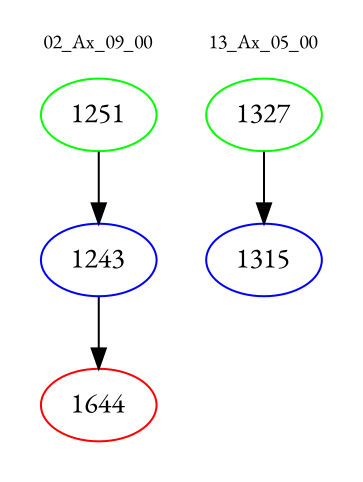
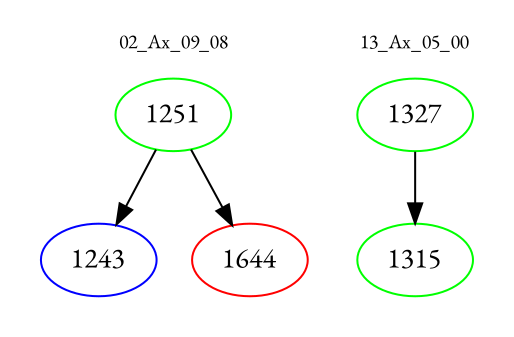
  digraph {
    fontname="EB Garamond"
    node [color=green fontname="EB Garamond"]
    edge [color=black fontname="EB Garamond"]
    n1 [label=1251]
    n2 [color=blue label=1243]
    n3 [color=red label=1644]
    n4 [label=1327]
-   n5 [color=blue label=1315]
+   n5 [label=1315]
    subgraph cluster_1 {
      color=white
      fontsize=10
-     label="02_Ax_09_00"
+     label="02_Ax_09_08"
      n1
      n2
      n3
    }
    subgraph cluster_2 {
      color=white
      fontsize=10
      label="13_Ax_05_00"
      n4
      n5
    }
    n1 -> n2
-   n2 -> n3
+   n1 -> n3
    n4 -> n5
  }
